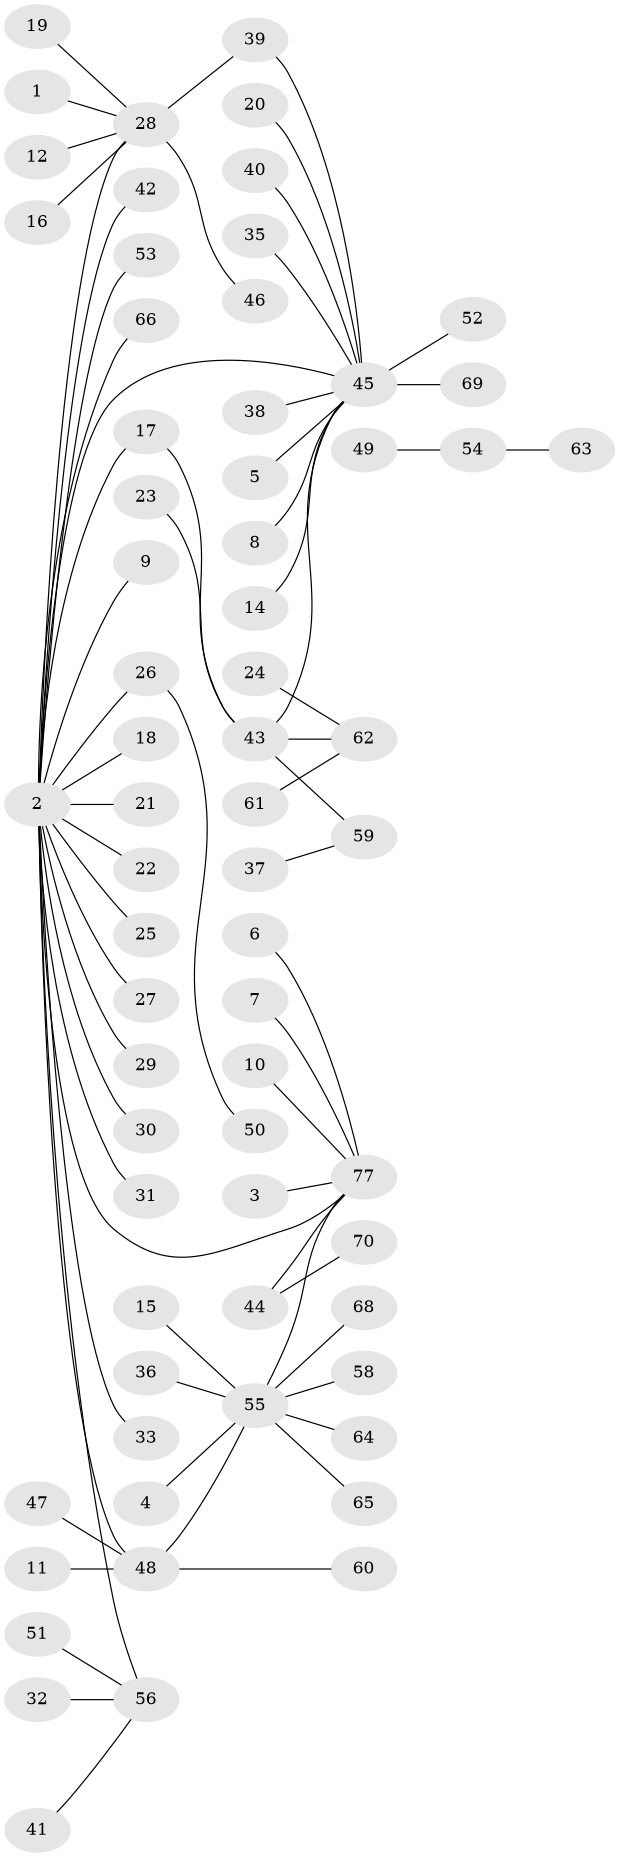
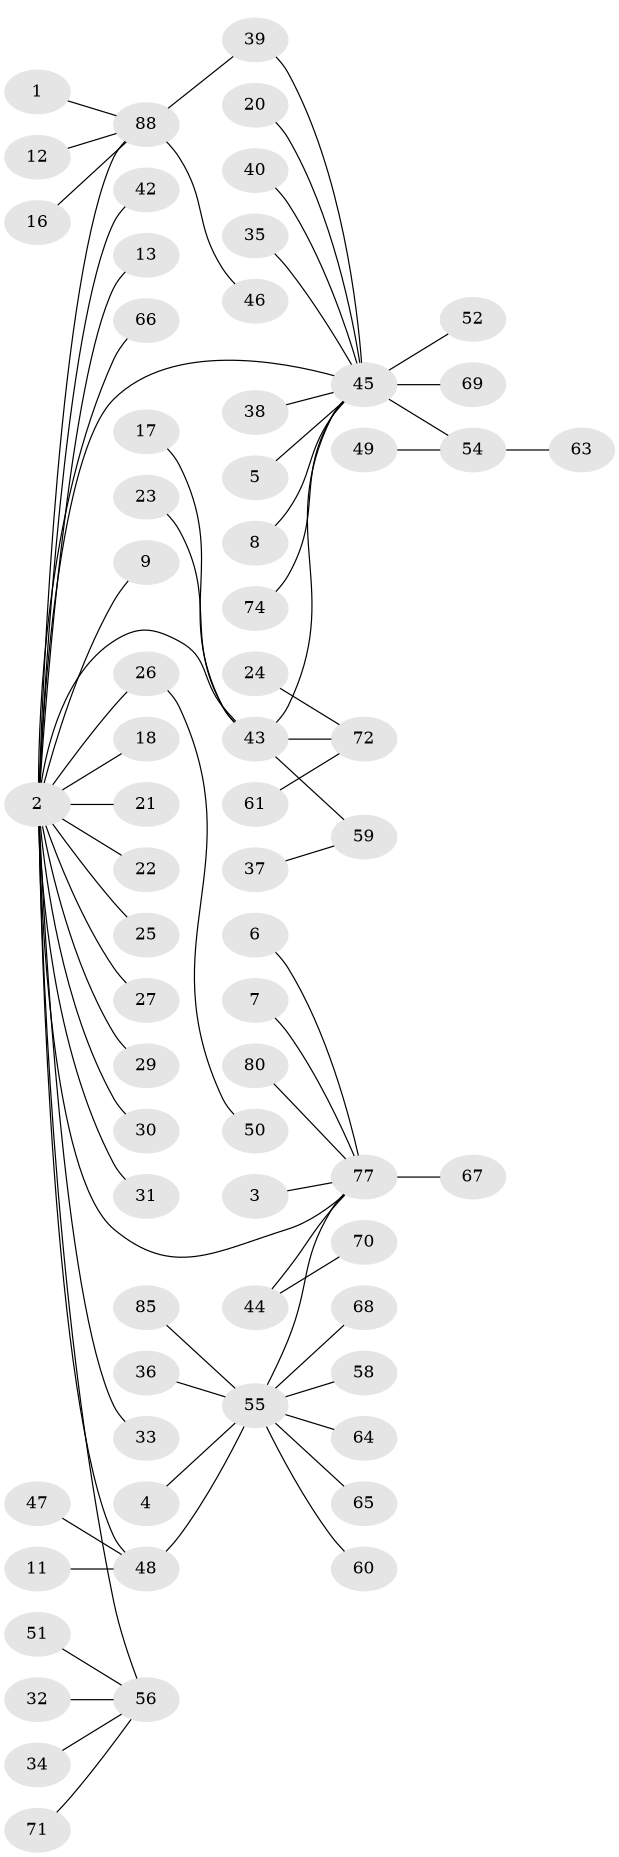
  graph {
    rankdir=LR
    node [color=gray90 style=filled]
    edge [weight=1.0]
    1
-   28
+   28 [label=88]
    46
    39
    2
    9
    18
    21
    22
    25
    26
    27
    29
    30
    31
    33
    42
    43
    45
    48
-   53
+   53 [label=13]
    56
    n23 [label=77]
    66
    50
-   62
+   62 [label=72]
    59
    52
    54
    69
    55
+   67
    3
    4
    58
    60
    64
    65
    68
    5
    6
    7
    8
-   10
+   10 [label=80]
    11
    12
-   14
-   15
+   14 [label=74]
+   15 [label=85]
    16
    17
-   19
    20
    23
    24
    40
    32
+   34
    35
    36
    37
    38
-   41
+   41 [label=71]
    44
    70
    63
    47
    49
    51
    61
    1 -- 28
    28 -- 46
    28 -- 39
    39 -- 45
    2 -- 28
    2 -- 9
    2 -- 18
    2 -- 21
    2 -- 22
    2 -- 25
    2 -- 26
    2 -- 27
    2 -- 29
    2 -- 30
    2 -- 31
    2 -- 33
    2 -- 42
-   2 -- 17
+   2 -- 43
    2 -- 45
    2 -- 48
    2 -- 53
    2 -- 56
    2 -- n23
    2 -- 66
    26 -- 50
    43 -- 45
    43 -- 62
    43 -- 59
    45 -- 52
+   45 -- 54
    45 -- 69
    48 -- 55
+   n23 -- 67
    54 -- 63
    55 -- n23
    55 -- 58
-   48 -- 60
+   55 -- 60
    55 -- 64
    55 -- 65
    55 -- 68
    3 -- n23
    4 -- 55
    5 -- 45
    6 -- n23
    7 -- n23
    8 -- 45
    10 -- n23
    11 -- 48
    12 -- 28
    14 -- 45
    15 -- 55
    16 -- 28
    17 -- 43
-   19 -- 28
    20 -- 45
    23 -- 43
    24 -- 62
    40 -- 45
    32 -- 56
+   34 -- 56
    35 -- 45
    36 -- 55
    37 -- 59
    38 -- 45
    41 -- 56
    44 -- n23
    44 -- 70
    47 -- 48
    49 -- 54
    51 -- 56
    61 -- 62
  }
